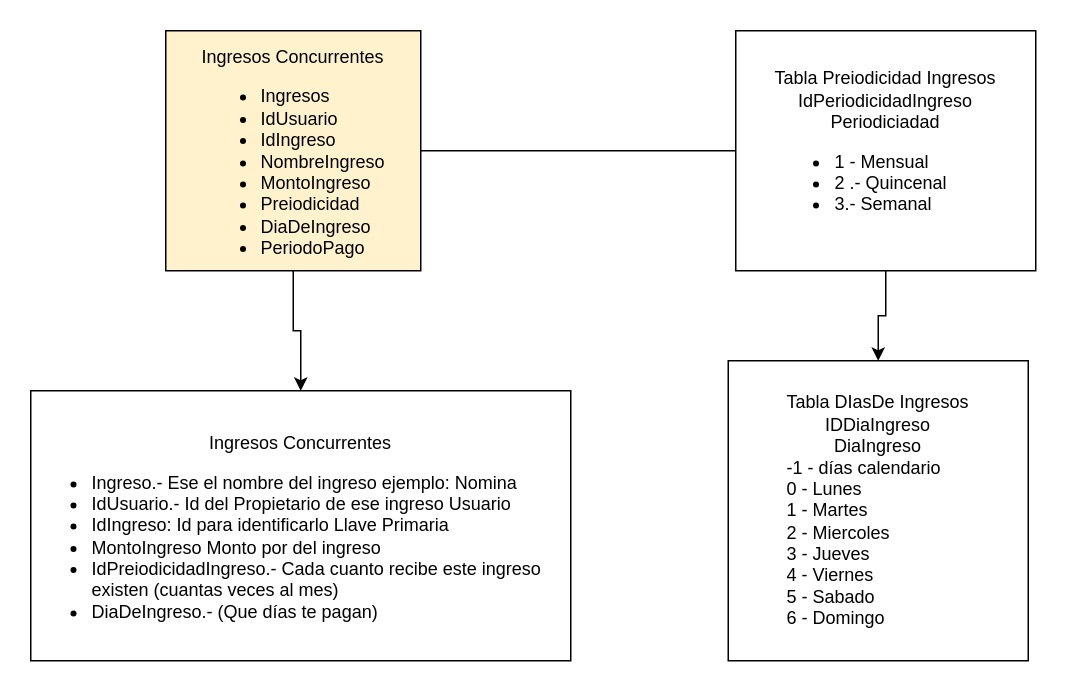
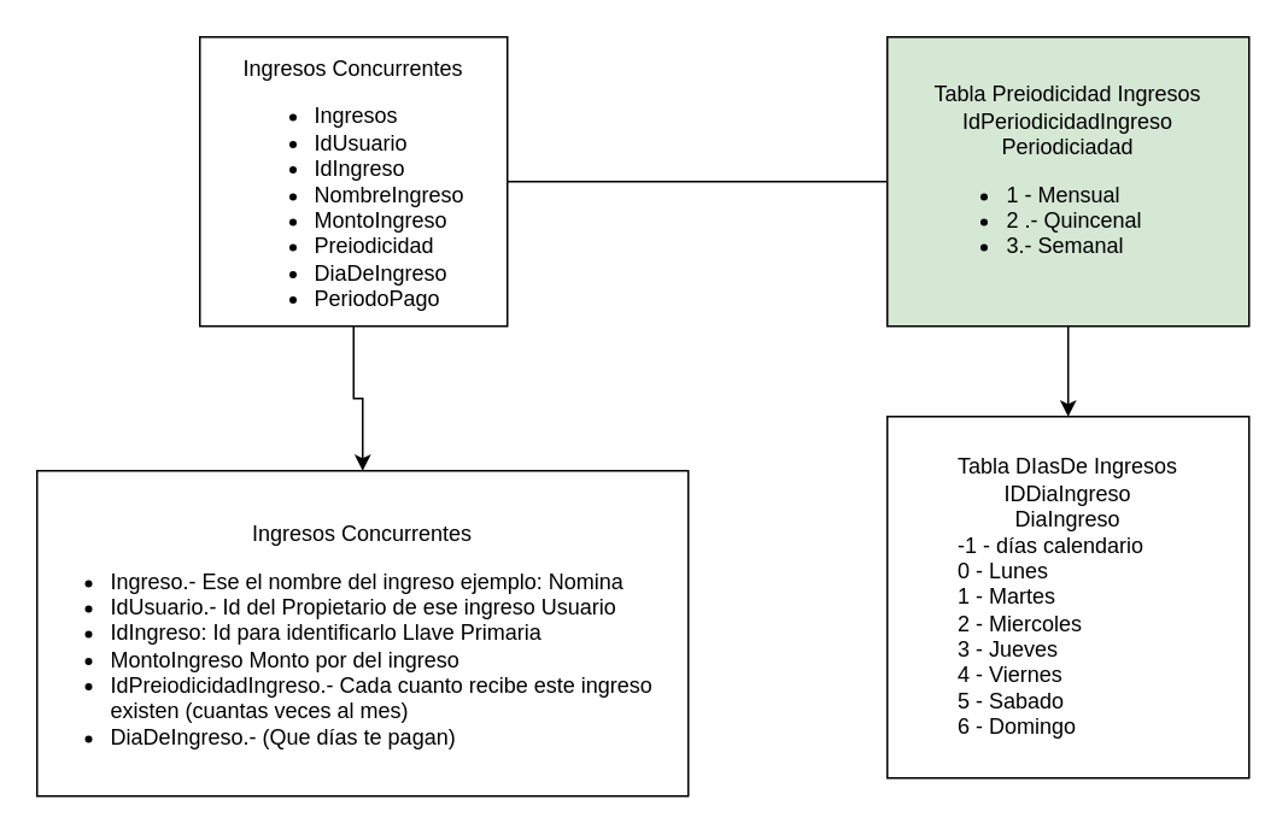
  <mxCell id="0" />
  <mxCell id="1" parent="0" />
  <mxCell id="2" value="" style="edgeStyle=orthogonalEdgeStyle;rounded=0;orthogonalLoop=1;jettySize=auto;html=1;endArrow=none;" edge="1" parent="1" source="4" target="6"><mxGeometry relative="1" as="geometry" /></mxCell>
  <mxCell id="3" value="" style="edgeStyle=orthogonalEdgeStyle;rounded=0;orthogonalLoop=1;jettySize=auto;html=1;" edge="1" parent="1" source="4" target="7"><mxGeometry relative="1" as="geometry" /></mxCell>
- <mxCell id="4" value="&lt;div&gt;&lt;br&gt;&lt;/div&gt;&lt;div&gt;Ingresos Concurrentes&lt;br&gt;&lt;/div&gt;&lt;div align=&quot;left&quot;&gt;&lt;ul&gt;&lt;li&gt;Ingresos&lt;/li&gt;&lt;li&gt;IdUsuario&lt;br&gt;&lt;/li&gt;&lt;li&gt;IdIngreso&lt;/li&gt;&lt;li&gt;NombreIngreso&lt;/li&gt;&lt;li&gt;MontoIngreso&lt;/li&gt;&lt;li&gt;Preiodicidad&lt;/li&gt;&lt;li&gt;DiaDeIngreso&lt;/li&gt;&lt;li&gt;PeriodoPago&lt;br&gt;&lt;/li&gt;&lt;/ul&gt;&lt;/div&gt;" style="rounded=0;whiteSpace=wrap;html=1;fillColor=#fff2cc;" vertex="1" parent="1"><mxGeometry x="110" y="20" width="170" height="160" as="geometry" /></mxCell>
+ <mxCell id="4" value="&lt;div&gt;&lt;br&gt;&lt;/div&gt;&lt;div&gt;Ingresos Concurrentes&lt;br&gt;&lt;/div&gt;&lt;div align=&quot;left&quot;&gt;&lt;ul&gt;&lt;li&gt;Ingresos&lt;/li&gt;&lt;li&gt;IdUsuario&lt;br&gt;&lt;/li&gt;&lt;li&gt;IdIngreso&lt;/li&gt;&lt;li&gt;NombreIngreso&lt;/li&gt;&lt;li&gt;MontoIngreso&lt;/li&gt;&lt;li&gt;Preiodicidad&lt;/li&gt;&lt;li&gt;DiaDeIngreso&lt;/li&gt;&lt;li&gt;PeriodoPago&lt;br&gt;&lt;/li&gt;&lt;/ul&gt;&lt;/div&gt;" style="rounded=0;whiteSpace=wrap;html=1;" vertex="1" parent="1"><mxGeometry x="110" y="20" width="170" height="160" as="geometry" /></mxCell>
  <mxCell id="5" value="" style="edgeStyle=orthogonalEdgeStyle;rounded=0;orthogonalLoop=1;jettySize=auto;html=1;" edge="1" parent="1" source="6" target="8"><mxGeometry relative="1" as="geometry" /></mxCell>
- <mxCell id="6" value="&lt;div&gt;Tabla Preiodicidad Ingresos&lt;/div&gt;&lt;div&gt;IdPeriodicidadIngreso&lt;/div&gt;&lt;div&gt;Periodiciadad&lt;/div&gt;&lt;div align=&quot;left&quot;&gt;&lt;ul&gt;&lt;li&gt;1 - Mensual&lt;/li&gt;&lt;li&gt;2 .- Quincenal&lt;/li&gt;&lt;li&gt;3.- Semanal&lt;br&gt;&lt;/li&gt;&lt;/ul&gt;&lt;/div&gt;" style="whiteSpace=wrap;html=1;rounded=0;" vertex="1" parent="1"><mxGeometry x="490" y="20" width="200" height="160" as="geometry" /></mxCell>
+ <mxCell id="6" value="&lt;div&gt;Tabla Preiodicidad Ingresos&lt;/div&gt;&lt;div&gt;IdPeriodicidadIngreso&lt;/div&gt;&lt;div&gt;Periodiciadad&lt;/div&gt;&lt;div align=&quot;left&quot;&gt;&lt;ul&gt;&lt;li&gt;1 - Mensual&lt;/li&gt;&lt;li&gt;2 .- Quincenal&lt;/li&gt;&lt;li&gt;3.- Semanal&lt;br&gt;&lt;/li&gt;&lt;/ul&gt;&lt;/div&gt;" style="whiteSpace=wrap;html=1;rounded=0;fillColor=#d5e8d4;" vertex="1" parent="1"><mxGeometry x="490" y="20" width="200" height="160" as="geometry" /></mxCell>
  <mxCell id="7" value="&lt;div&gt;&lt;br&gt;&lt;/div&gt;&lt;div&gt;Ingresos Concurrentes&lt;br&gt;&lt;/div&gt;&lt;div align=&quot;left&quot;&gt;&lt;ul&gt;&lt;li&gt;Ingreso.- Ese el nombre del ingreso ejemplo: Nomina&lt;br&gt;&lt;/li&gt;&lt;li&gt;IdUsuario.- Id del Propietario de ese ingreso Usuario&lt;br&gt;&lt;/li&gt;&lt;li&gt;IdIngreso: Id para identificarlo Llave Primaria&lt;br&gt;&lt;/li&gt;&lt;li&gt;MontoIngreso Monto por del ingreso&lt;br&gt;&lt;/li&gt;&lt;li&gt;IdPreiodicidadIngreso.- Cada cuanto recibe este ingreso existen (cuantas veces al mes)&lt;br&gt;&lt;/li&gt;&lt;li&gt;DiaDeIngreso.- (Que días te pagan)&lt;br&gt;&lt;/li&gt;&lt;/ul&gt;&lt;/div&gt;" style="rounded=0;whiteSpace=wrap;html=1;" vertex="1" parent="1"><mxGeometry x="20" y="260" width="360" height="180" as="geometry" /></mxCell>
- <mxCell id="8" value="&lt;div&gt;Tabla DIasDe Ingresos&lt;/div&gt;&lt;div&gt;IDDiaIngreso&lt;/div&gt;&lt;div&gt;DiaIngreso&lt;/div&gt;&lt;div align=&quot;left&quot;&gt;-1 - días calendario&lt;/div&gt;&lt;div align=&quot;left&quot;&gt;0 - Lunes&lt;/div&gt;&lt;div align=&quot;left&quot;&gt;1 - Martes&lt;/div&gt;&lt;div align=&quot;left&quot;&gt;2 - Miercoles&lt;/div&gt;&lt;div align=&quot;left&quot;&gt;3 - Jueves&lt;/div&gt;&lt;div align=&quot;left&quot;&gt;4 - Viernes&lt;/div&gt;&lt;div align=&quot;left&quot;&gt;5 - Sabado&lt;/div&gt;&lt;div align=&quot;left&quot;&gt;6 - Domingo&lt;br&gt;&lt;/div&gt;" style="whiteSpace=wrap;html=1;rounded=0;" vertex="1" parent="1"><mxGeometry x="485" y="240" width="200" height="200" as="geometry" /></mxCell>
+ <mxCell id="8" value="&lt;div&gt;Tabla DIasDe Ingresos&lt;/div&gt;&lt;div&gt;IDDiaIngreso&lt;/div&gt;&lt;div&gt;DiaIngreso&lt;/div&gt;&lt;div align=&quot;left&quot;&gt;-1 - días calendario&lt;/div&gt;&lt;div align=&quot;left&quot;&gt;0 - Lunes&lt;/div&gt;&lt;div align=&quot;left&quot;&gt;1 - Martes&lt;/div&gt;&lt;div align=&quot;left&quot;&gt;2 - Miercoles&lt;/div&gt;&lt;div align=&quot;left&quot;&gt;3 - Jueves&lt;/div&gt;&lt;div align=&quot;left&quot;&gt;4 - Viernes&lt;/div&gt;&lt;div align=&quot;left&quot;&gt;5 - Sabado&lt;/div&gt;&lt;div align=&quot;left&quot;&gt;6 - Domingo&lt;br&gt;&lt;/div&gt;" style="whiteSpace=wrap;html=1;rounded=0;" vertex="1" parent="1"><mxGeometry x="490" y="230" width="200" height="200" as="geometry" /></mxCell>
